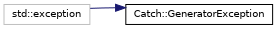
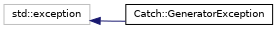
  digraph {
    rankdir=LR
    node [fillcolor=white fontname=Helvetica fontsize=10 shape=record style=filled]
    n1 [color=grey75 height=0.2 label="std::exception" width=0.4]
    n2 [color=black height=0.2 label="Catch::GeneratorException" width=0.4]
-   n2 -> n1 [color=midnightblue dir=back fontname=Helvetica fontsize=10 labelfontname=Helvetica labelfontsize=10 style=solid]
+   n1 -> n2 [color=midnightblue dir=back fontname=Helvetica fontsize=10 labelfontname=Helvetica labelfontsize=10 style=solid]
  }
